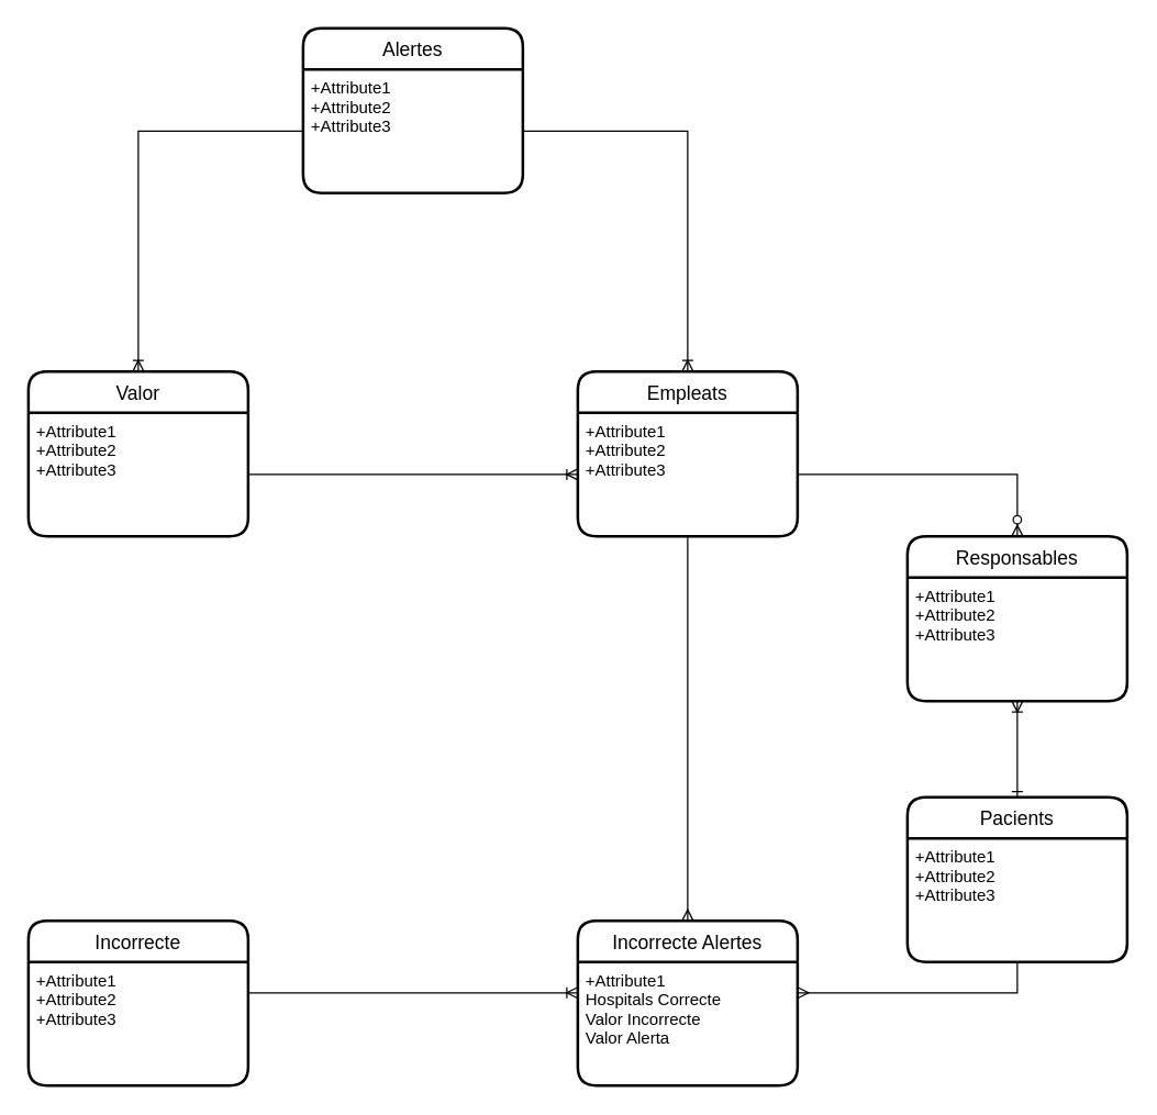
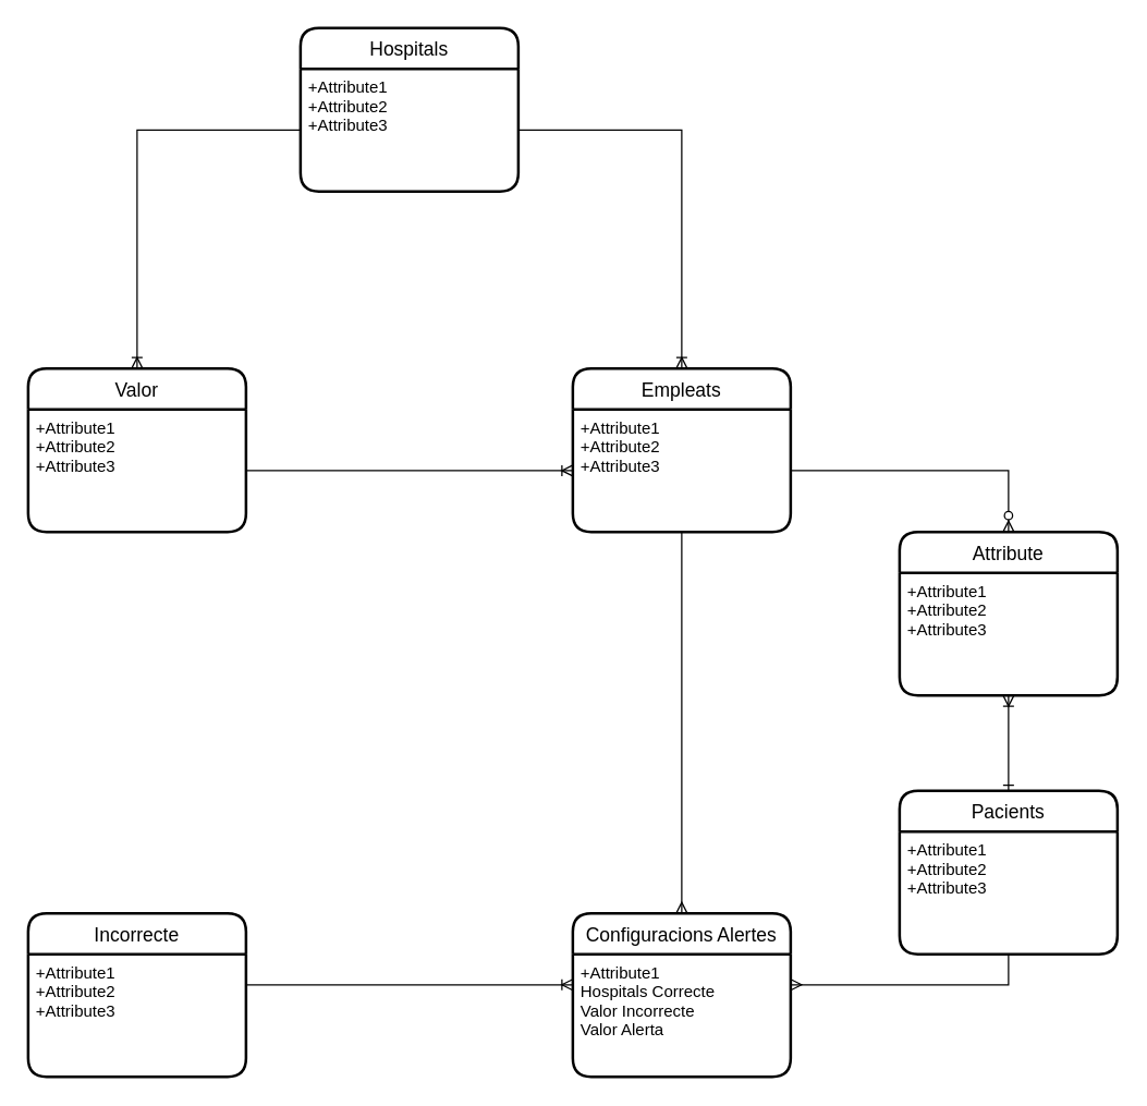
  <mxCell id="0" />
  <mxCell id="1" parent="0" />
- <mxCell id="2" value="Alertes" style="swimlane;childLayout=stackLayout;horizontal=1;startSize=30;horizontalStack=0;rounded=1;fontSize=14;fontStyle=0;strokeWidth=2;resizeParent=0;resizeLast=1;shadow=0;dashed=0;align=center;" parent="1" vertex="1"><mxGeometry x="220" y="20" width="160" height="120" as="geometry" /></mxCell>
+ <mxCell id="2" value="Hospitals" style="swimlane;childLayout=stackLayout;horizontal=1;startSize=30;horizontalStack=0;rounded=1;fontSize=14;fontStyle=0;strokeWidth=2;resizeParent=0;resizeLast=1;shadow=0;dashed=0;align=center;" parent="1" vertex="1"><mxGeometry x="220" y="20" width="160" height="120" as="geometry" /></mxCell>
  <mxCell id="3" value="+Attribute1&#10;+Attribute2&#10;+Attribute3" style="align=left;strokeColor=none;fillColor=none;spacingLeft=4;fontSize=12;verticalAlign=top;resizable=0;rotatable=0;part=1;" parent="2" vertex="1"><mxGeometry y="30" width="160" height="90" as="geometry" /></mxCell>
  <mxCell id="4" value="Empleats" style="swimlane;childLayout=stackLayout;horizontal=1;startSize=30;horizontalStack=0;rounded=1;fontSize=14;fontStyle=0;strokeWidth=2;resizeParent=0;resizeLast=1;shadow=0;dashed=0;align=center;" parent="1" vertex="1"><mxGeometry x="420" y="270" width="160" height="120" as="geometry" /></mxCell>
  <mxCell id="5" value="+Attribute1&#10;+Attribute2&#10;+Attribute3" style="align=left;strokeColor=none;fillColor=none;spacingLeft=4;fontSize=12;verticalAlign=top;resizable=0;rotatable=0;part=1;" parent="4" vertex="1"><mxGeometry y="30" width="160" height="90" as="geometry" /></mxCell>
  <mxCell id="6" value="Valor" style="swimlane;childLayout=stackLayout;horizontal=1;startSize=30;horizontalStack=0;rounded=1;fontSize=14;fontStyle=0;strokeWidth=2;resizeParent=0;resizeLast=1;shadow=0;dashed=0;align=center;" parent="1" vertex="1"><mxGeometry x="20" y="270" width="160" height="120" as="geometry" /></mxCell>
  <mxCell id="7" value="+Attribute1&#10;+Attribute2&#10;+Attribute3" style="align=left;strokeColor=none;fillColor=none;spacingLeft=4;fontSize=12;verticalAlign=top;resizable=0;rotatable=0;part=1;" parent="6" vertex="1"><mxGeometry y="30" width="160" height="90" as="geometry" /></mxCell>
  <mxCell id="8" style="edgeStyle=orthogonalEdgeStyle;rounded=0;orthogonalLoop=1;jettySize=auto;html=1;endArrow=ERoneToMany;endFill=0;entryX=0.5;entryY=0;entryDx=0;entryDy=0;" parent="1" source="3" target="4" edge="1"><mxGeometry relative="1" as="geometry"><mxPoint x="580" y="220" as="targetPoint" /></mxGeometry></mxCell>
  <mxCell id="9" style="edgeStyle=orthogonalEdgeStyle;rounded=0;orthogonalLoop=1;jettySize=auto;html=1;exitX=0;exitY=0.5;exitDx=0;exitDy=0;entryX=0.5;entryY=0;entryDx=0;entryDy=0;endArrow=ERoneToMany;endFill=0;" parent="1" source="3" target="6" edge="1"><mxGeometry relative="1" as="geometry" /></mxCell>
  <mxCell id="10" style="edgeStyle=orthogonalEdgeStyle;rounded=0;orthogonalLoop=1;jettySize=auto;html=1;exitX=1;exitY=0.5;exitDx=0;exitDy=0;entryX=0;entryY=0.5;entryDx=0;entryDy=0;endArrow=ERoneToMany;endFill=0;" parent="1" source="7" target="5" edge="1"><mxGeometry relative="1" as="geometry" /></mxCell>
  <mxCell id="11" value="Incorrecte" style="swimlane;childLayout=stackLayout;horizontal=1;startSize=30;horizontalStack=0;rounded=1;fontSize=14;fontStyle=0;strokeWidth=2;resizeParent=0;resizeLast=1;shadow=0;dashed=0;align=center;" parent="1" vertex="1"><mxGeometry x="20" y="670" width="160" height="120" as="geometry" /></mxCell>
  <mxCell id="12" value="+Attribute1&#10;+Attribute2&#10;+Attribute3" style="align=left;strokeColor=none;fillColor=none;spacingLeft=4;fontSize=12;verticalAlign=top;resizable=0;rotatable=0;part=1;" parent="11" vertex="1"><mxGeometry y="30" width="160" height="90" as="geometry" /></mxCell>
  <mxCell id="13" value="Pacients" style="swimlane;childLayout=stackLayout;horizontal=1;startSize=30;horizontalStack=0;rounded=1;fontSize=14;fontStyle=0;strokeWidth=2;resizeParent=0;resizeLast=1;shadow=0;dashed=0;align=center;" parent="1" vertex="1"><mxGeometry x="660" y="580" width="160" height="120" as="geometry" /></mxCell>
  <mxCell id="14" value="+Attribute1&#10;+Attribute2&#10;+Attribute3" style="align=left;strokeColor=none;fillColor=none;spacingLeft=4;fontSize=12;verticalAlign=top;resizable=0;rotatable=0;part=1;" parent="13" vertex="1"><mxGeometry y="30" width="160" height="90" as="geometry" /></mxCell>
- <mxCell id="15" value="Incorrecte Alertes" style="swimlane;childLayout=stackLayout;horizontal=1;startSize=30;horizontalStack=0;rounded=1;fontSize=14;fontStyle=0;strokeWidth=2;resizeParent=0;resizeLast=1;shadow=0;dashed=0;align=center;" parent="1" vertex="1"><mxGeometry x="420" y="670" width="160" height="120" as="geometry" /></mxCell>
+ <mxCell id="15" value="Configuracions Alertes" style="swimlane;childLayout=stackLayout;horizontal=1;startSize=30;horizontalStack=0;rounded=1;fontSize=14;fontStyle=0;strokeWidth=2;resizeParent=0;resizeLast=1;shadow=0;dashed=0;align=center;" parent="1" vertex="1"><mxGeometry x="420" y="670" width="160" height="120" as="geometry" /></mxCell>
  <mxCell id="16" value="+Attribute1&#10;Hospitals Correcte&#10;Valor Incorrecte&#10;Valor Alerta" style="align=left;strokeColor=none;fillColor=none;spacingLeft=4;fontSize=12;verticalAlign=top;resizable=0;rotatable=0;part=1;" parent="15" vertex="1"><mxGeometry y="30" width="160" height="90" as="geometry" /></mxCell>
  <mxCell id="17" style="edgeStyle=orthogonalEdgeStyle;rounded=0;orthogonalLoop=1;jettySize=auto;html=1;exitX=0.5;exitY=1;exitDx=0;exitDy=0;entryX=1;entryY=0.25;entryDx=0;entryDy=0;startArrow=none;startFill=0;endArrow=ERmany;endFill=0;" parent="1" source="14" target="16" edge="1"><mxGeometry relative="1" as="geometry"><mxPoint x="610" y="722.5" as="sourcePoint" /></mxGeometry></mxCell>
  <mxCell id="18" style="edgeStyle=orthogonalEdgeStyle;rounded=0;orthogonalLoop=1;jettySize=auto;html=1;exitX=1;exitY=0.25;exitDx=0;exitDy=0;entryX=0;entryY=0.25;entryDx=0;entryDy=0;startArrow=none;startFill=0;endArrow=ERoneToMany;endFill=0;" parent="1" source="12" target="16" edge="1"><mxGeometry relative="1" as="geometry" /></mxCell>
- <mxCell id="19" value="Responsables" style="swimlane;childLayout=stackLayout;horizontal=1;startSize=30;horizontalStack=0;rounded=1;fontSize=14;fontStyle=0;strokeWidth=2;resizeParent=0;resizeLast=1;shadow=0;dashed=0;align=center;" parent="1" vertex="1"><mxGeometry x="660" y="390" width="160" height="120" as="geometry" /></mxCell>
+ <mxCell id="19" value="Attribute" style="swimlane;childLayout=stackLayout;horizontal=1;startSize=30;horizontalStack=0;rounded=1;fontSize=14;fontStyle=0;strokeWidth=2;resizeParent=0;resizeLast=1;shadow=0;dashed=0;align=center;" parent="1" vertex="1"><mxGeometry x="660" y="390" width="160" height="120" as="geometry" /></mxCell>
  <mxCell id="20" value="+Attribute1&#10;+Attribute2&#10;+Attribute3" style="align=left;strokeColor=none;fillColor=none;spacingLeft=4;fontSize=12;verticalAlign=top;resizable=0;rotatable=0;part=1;" parent="19" vertex="1"><mxGeometry y="30" width="160" height="90" as="geometry" /></mxCell>
  <mxCell id="21" style="edgeStyle=orthogonalEdgeStyle;rounded=0;orthogonalLoop=1;jettySize=auto;html=1;exitX=1;exitY=0.5;exitDx=0;exitDy=0;startArrow=none;startFill=0;endArrow=ERzeroToMany;endFill=1;entryX=0.5;entryY=0;entryDx=0;entryDy=0;" parent="1" source="5" target="19" edge="1"><mxGeometry relative="1" as="geometry" /></mxCell>
  <mxCell id="22" style="edgeStyle=orthogonalEdgeStyle;rounded=0;orthogonalLoop=1;jettySize=auto;html=1;exitX=0.5;exitY=1;exitDx=0;exitDy=0;entryX=0.5;entryY=0;entryDx=0;entryDy=0;startArrow=ERoneToMany;startFill=0;endArrow=ERone;endFill=0;" parent="1" source="20" target="13" edge="1"><mxGeometry relative="1" as="geometry" /></mxCell>
  <mxCell id="23" style="edgeStyle=orthogonalEdgeStyle;rounded=0;orthogonalLoop=1;jettySize=auto;html=1;exitX=0.5;exitY=0;exitDx=0;exitDy=0;startArrow=ERmany;startFill=0;endArrow=none;endFill=0;jumpStyle=none;entryX=0.5;entryY=1;entryDx=0;entryDy=0;" parent="1" source="15" target="5" edge="1"><mxGeometry relative="1" as="geometry"><mxPoint x="460" y="670" as="sourcePoint" /><mxPoint x="520" y="620" as="targetPoint" /></mxGeometry></mxCell>
